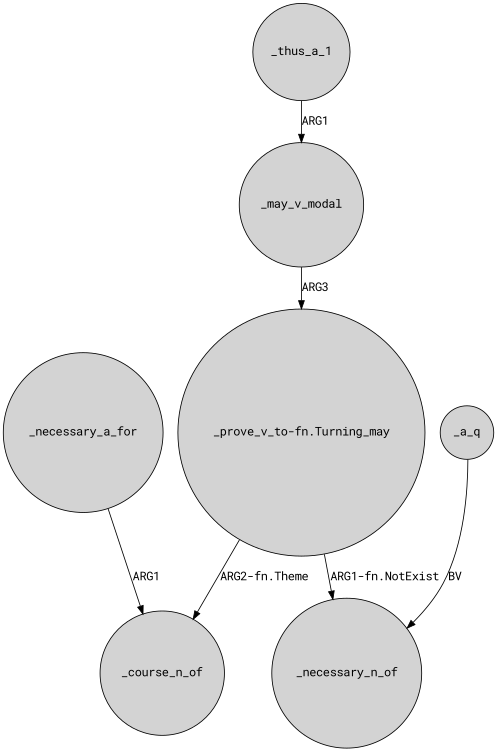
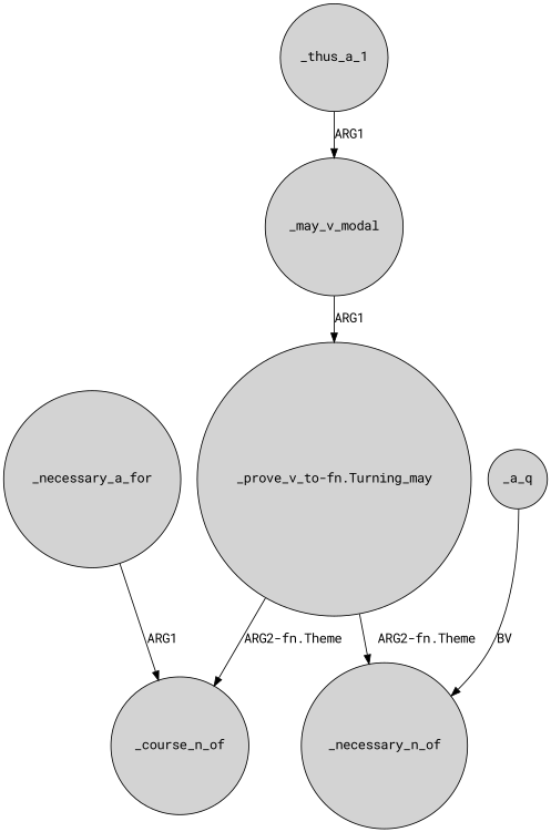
  digraph {
    fontname="Roboto Mono"
    node [fontname="Roboto Mono" shape=circle style=filled]
    edge [fontname="Roboto Mono"]
    _necessary_a_for
    _course_n_of
    n3 [label="_prove_v_to-fn.Turning_may"]
    _may_v_modal
    n5 [label=_necessary_n_of]
    _thus_a_1
    _a_q
    _necessary_a_for -> _course_n_of [label=ARG1]
    n3 -> _course_n_of [label="ARG2-fn.Theme"]
-   n3 -> n5 [label="ARG1-fn.NotExist"]
-   _may_v_modal -> n3 [label=ARG3]
+   n3 -> n5 [label="ARG2-fn.Theme"]
+   _may_v_modal -> n3 [label=ARG1]
    _thus_a_1 -> _may_v_modal [label=ARG1]
    _a_q -> n5 [label=BV]
  }
